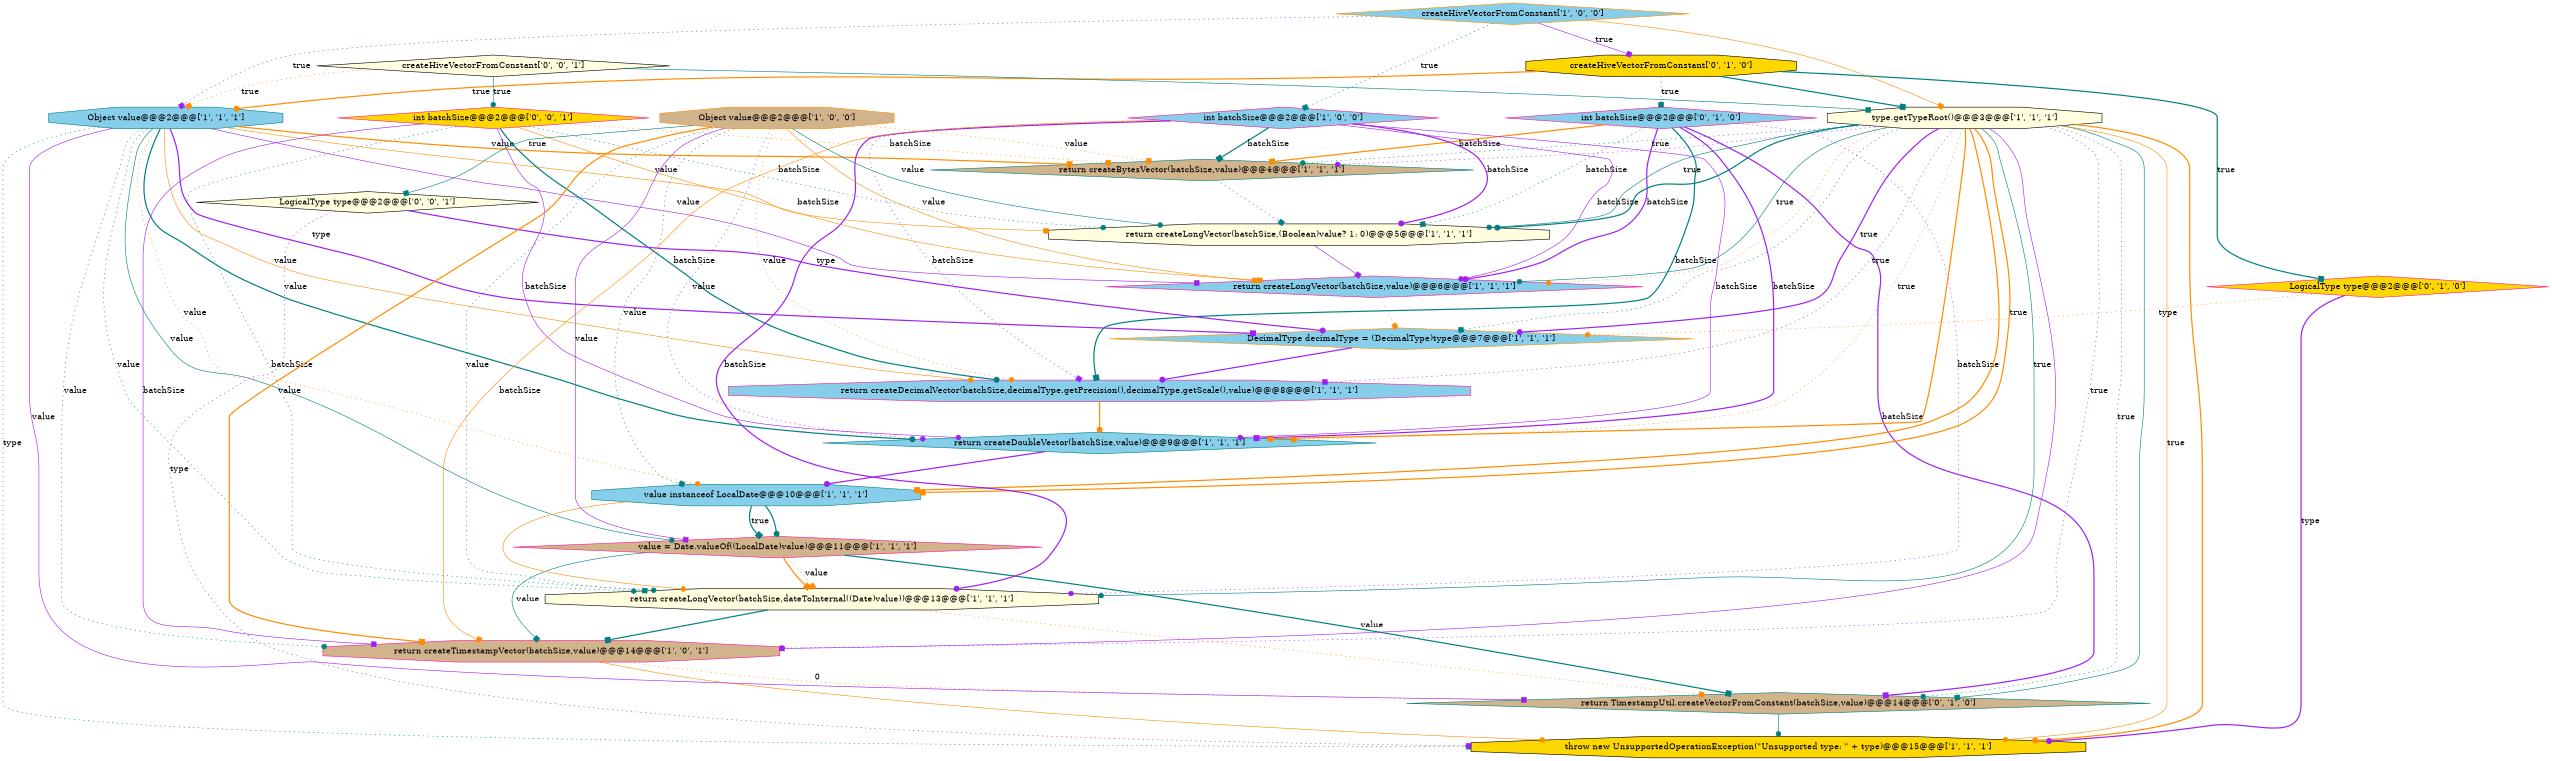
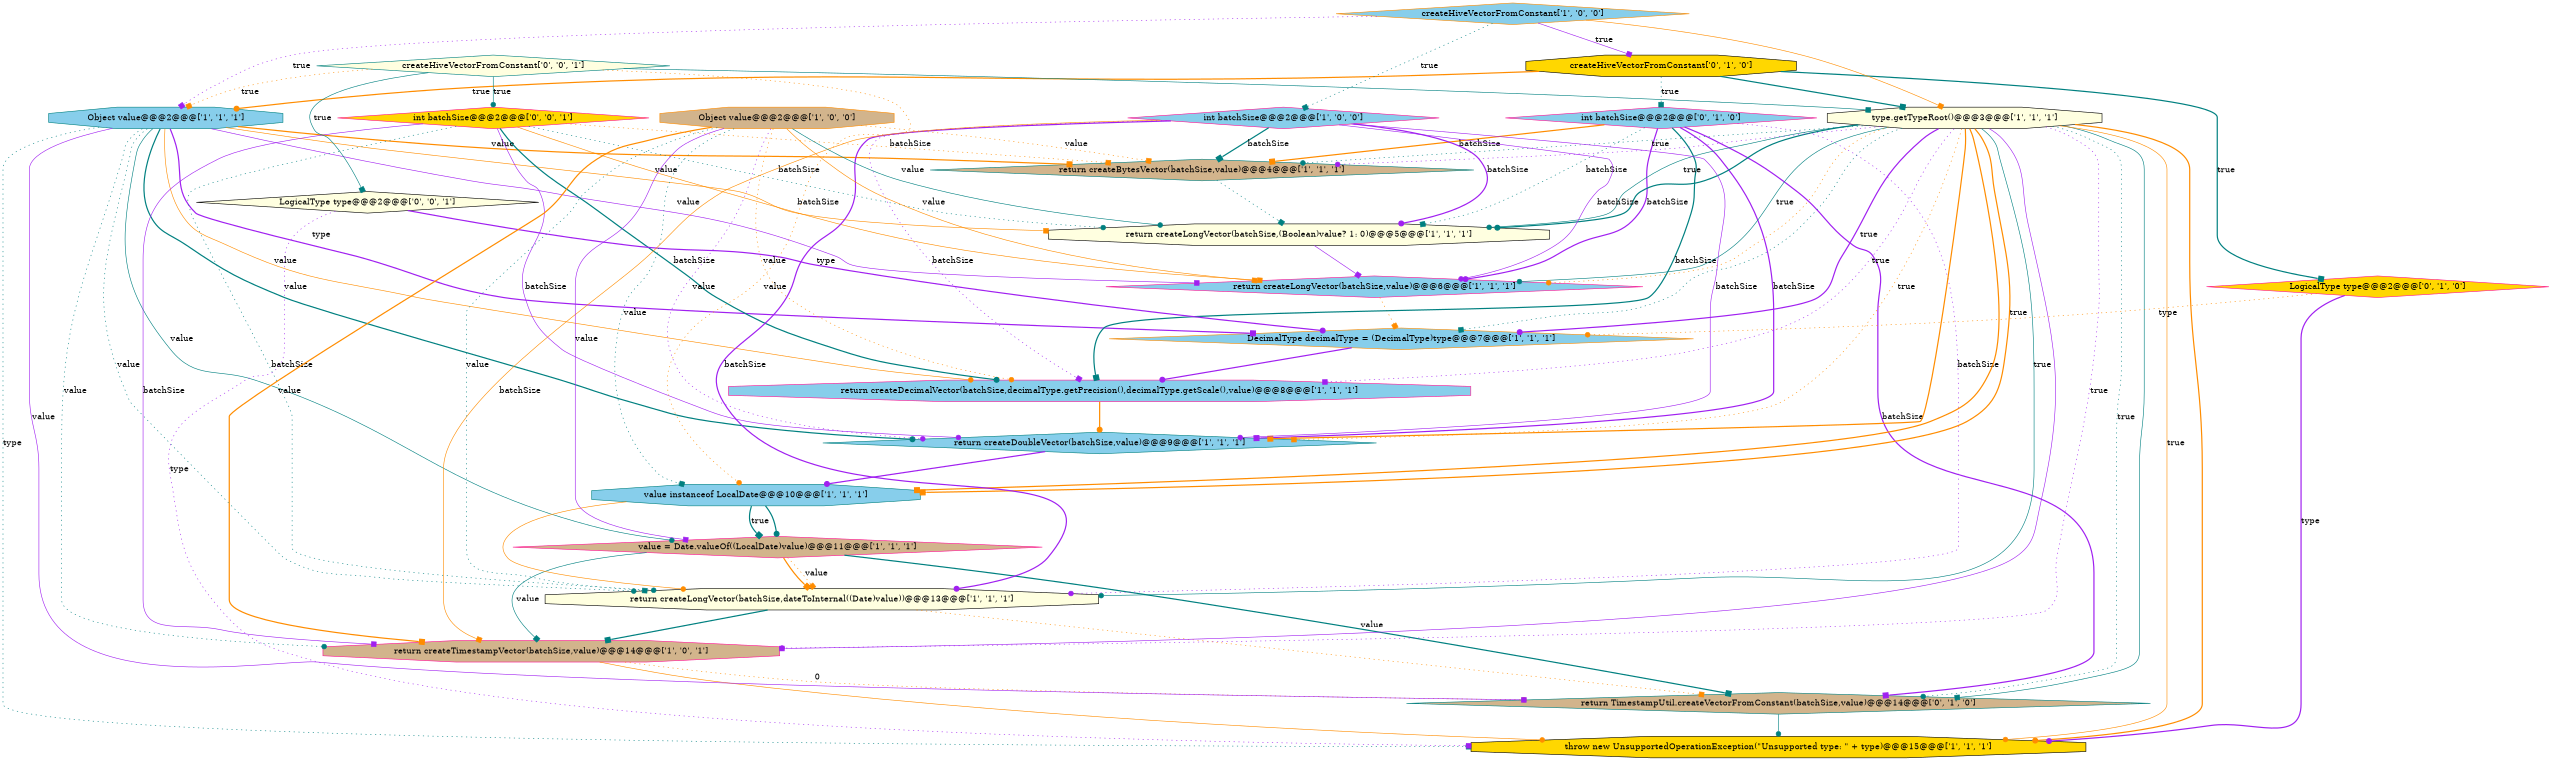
  digraph {
    node [color=deeppink fillcolor=skyblue shape=diamond style=filled]
    edge [arrowhead=box color=teal style=dotted]
    n1 [color=black fillcolor=lightyellow label="return createLongVector(batchSize,dateToInternal((Date)value))@@@13@@@['1', '1', '1']" shape=octagon]
    n2 [fillcolor=tan label="return createTimestampVector(batchSize,value)@@@14@@@['1', '0', '1']" shape=octagon]
    n3 [color=teal fillcolor=tan label="return TimestampUtil.createVectorFromConstant(batchSize,value)@@@14@@@['0', '1', '0']"]
    n4 [color=black fillcolor=gold label="throw new UnsupportedOperationException(\"Unsupported type: \" + type)@@@15@@@['1', '1', '1']" shape=octagon]
    n5 [color=teal label="Object value@@@2@@@['1', '1', '1']" shape=octagon]
    n6 [color=black fillcolor=lightyellow label="return createLongVector(batchSize,(Boolean)value? 1: 0)@@@5@@@['1', '1', '1']" shape=octagon]
    n7 [fillcolor=tan label="value = Date.valueOf((LocalDate)value)@@@11@@@['1', '1', '1']"]
    n8 [color=teal fillcolor=tan label="return createBytesVector(batchSize,value)@@@4@@@['1', '1', '1']"]
    n9 [color=darkorange label="DecimalType decimalType = (DecimalType)type@@@7@@@['1', '1', '1']"]
    n10 [label="return createLongVector(batchSize,value)@@@6@@@['1', '1', '1']"]
    n11 [color=teal label="return createDoubleVector(batchSize,value)@@@9@@@['1', '1', '1']"]
    n12 [color=teal label="value instanceof LocalDate@@@10@@@['1', '1', '1']" shape=octagon]
    n13 [label="return createDecimalVector(batchSize,decimalType.getPrecision(),decimalType.getScale(),value)@@@8@@@['1', '1', '1']" shape=octagon]
    n14 [fillcolor=gold label="int batchSize@@@2@@@['0', '0', '1']"]
    n15 [label="int batchSize@@@2@@@['0', '1', '0']"]
    n16 [color=black fillcolor=gold label="createHiveVectorFromConstant['0', '1', '0']" shape=octagon]
    n17 [color=black fillcolor=lightyellow label="type.getTypeRoot()@@@3@@@['1', '1', '1']" shape=octagon]
    n18 [fillcolor=gold label="LogicalType type@@@2@@@['0', '1', '0']"]
    n19 [color=black fillcolor=lightyellow label="LogicalType type@@@2@@@['0', '0', '1']"]
-   n20 [color=black fillcolor=lightyellow label="createHiveVectorFromConstant['0', '0', '1']"]
+   n20 [color=teal fillcolor=lightyellow label="createHiveVectorFromConstant['0', '0', '1']"]
    n21 [label="int batchSize@@@2@@@['1', '0', '0']"]
    n22 [color=darkorange fillcolor=tan label="Object value@@@2@@@['1', '0', '0']" shape=octagon]
    n23 [color=darkorange label="createHiveVectorFromConstant['1', '0', '0']"]
    n1 -> n2 [style=bold]
    n1 -> n3 [color=darkorange]
    n2 -> n3 [arrowhead=dot color=darkorange label=0]
    n2 -> n4 [arrowhead=dot color=darkorange style=solid]
    n3 -> n4 [arrowhead=dot style=solid]
    n5 -> n1 [arrowhead=dot label=value]
    n5 -> n2 [arrowhead=dot label=value]
    n5 -> n3 [color=purple label=value style=solid]
    n5 -> n4 [label=type]
    n5 -> n6 [color=darkorange label=value style=solid]
    n5 -> n7 [arrowhead=dot label=value style=solid]
    n5 -> n8 [color=darkorange label=value style=bold]
    n5 -> n9 [color=purple label=type style=bold]
    n5 -> n10 [color=purple label=value style=solid]
    n5 -> n11 [arrowhead=dot label=value style=bold]
-   n5 -> n12 [arrowhead=dot color=darkorange label=value]
+   n20 -> n12 [arrowhead=dot color=darkorange label=value]
    n5 -> n13 [arrowhead=dot color=darkorange label=value style=solid]
    n6 -> n10 [color=purple style=solid]
    n7 -> n1 [color=darkorange label=value]
    n7 -> n1 [color=darkorange style=bold]
    n7 -> n2 [label=value style=solid]
    n7 -> n3 [label=value style=bold]
    n8 -> n6
    n9 -> n13 [arrowhead=dot color=purple style=bold]
    n10 -> n9 [color=darkorange]
    n11 -> n12 [arrowhead=dot color=purple style=bold]
    n12 -> n1 [arrowhead=dot color=darkorange style=solid]
    n12 -> n7 [arrowhead=dot style=bold]
    n12 -> n7 [label=true style=bold]
    n13 -> n11 [arrowhead=dot color=darkorange style=bold]
    n14 -> n1 [arrowhead=dot label=batchSize]
    n14 -> n2 [color=purple label=batchSize style=solid]
    n14 -> n6 [arrowhead=dot label=batchSize]
    n14 -> n8 [color=darkorange label=batchSize]
    n14 -> n10 [color=darkorange label=batchSize style=solid]
    n14 -> n11 [arrowhead=dot color=purple label=batchSize style=solid]
    n14 -> n13 [arrowhead=dot label=batchSize style=bold]
    n15 -> n1 [arrowhead=dot color=purple label=batchSize]
    n15 -> n3 [color=purple label=batchSize style=bold]
    n15 -> n6 [label=batchSize]
    n15 -> n8 [color=darkorange label=batchSize style=bold]
    n15 -> n10 [arrowhead=dot color=purple label=batchSize style=bold]
    n15 -> n11 [color=purple label=batchSize style=bold]
    n15 -> n13 [label=batchSize style=bold]
    n16 -> n5 [arrowhead=dot color=darkorange label=true style=bold]
    n16 -> n15 [label=true]
    n16 -> n17 [style=bold]
    n16 -> n18 [label=true style=bold]
    n17 -> n1 [arrowhead=dot label=true style=solid]
    n17 -> n2 [arrowhead=dot color=purple label=true]
    n17 -> n2 [color=purple style=solid]
    n17 -> n3 [arrowhead=dot label=true]
    n17 -> n3 [style=solid]
    n17 -> n4 [arrowhead=dot color=darkorange label=true style=solid]
    n17 -> n4 [arrowhead=dot color=darkorange style=bold]
    n17 -> n6 [arrowhead=dot label=true style=solid]
    n17 -> n6 [arrowhead=dot style=bold]
    n17 -> n8 [arrowhead=dot label=true]
    n17 -> n8 [arrowhead=dot color=purple]
    n17 -> n9
    n17 -> n9 [arrowhead=dot color=purple label=true style=bold]
    n17 -> n10 [arrowhead=dot label=true style=solid]
    n17 -> n10 [arrowhead=dot color=darkorange]
    n17 -> n11 [color=darkorange label=true]
    n17 -> n11 [color=darkorange style=bold]
    n17 -> n12 [color=darkorange style=bold]
    n17 -> n12 [color=darkorange label=true style=bold]
    n17 -> n13 [color=purple label=true]
    n18 -> n4 [arrowhead=dot color=purple label=type style=bold]
    n18 -> n9 [arrowhead=dot color=darkorange label=type]
    n19 -> n4 [color=purple label=type]
    n19 -> n9 [arrowhead=dot color=purple label=type style=bold]
    n20 -> n5 [color=darkorange label=true]
    n20 -> n14 [arrowhead=dot label=true style=solid]
    n20 -> n17 [style=solid]
-   n22 -> n19 [label=true style=solid]
+   n20 -> n19 [label=true style=solid]
    n21 -> n1 [arrowhead=dot color=purple label=batchSize style=bold]
    n21 -> n2 [color=darkorange label=batchSize style=solid]
    n21 -> n6 [arrowhead=dot color=purple label=batchSize style=bold]
    n21 -> n8 [label=batchSize style=bold]
    n21 -> n10 [arrowhead=dot color=purple label=batchSize style=solid]
    n21 -> n11 [arrowhead=dot color=purple label=batchSize style=solid]
    n21 -> n13 [color=purple label=batchSize]
    n22 -> n1 [label=value]
    n22 -> n2 [color=darkorange label=value style=bold]
    n22 -> n6 [arrowhead=dot label=value style=solid]
    n22 -> n7 [color=purple label=value style=solid]
    n22 -> n8 [color=darkorange label=value]
    n22 -> n10 [color=darkorange label=value style=solid]
    n22 -> n11 [arrowhead=dot color=purple label=value]
    n22 -> n12 [label=value]
    n22 -> n13 [arrowhead=dot color=darkorange label=value]
    n23 -> n5 [color=purple label=true]
    n23 -> n16 [color=purple label=true style=solid]
    n23 -> n17 [color=darkorange style=solid]
    n23 -> n21 [label=true]
  }
